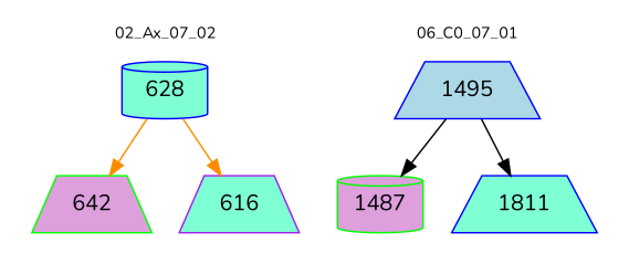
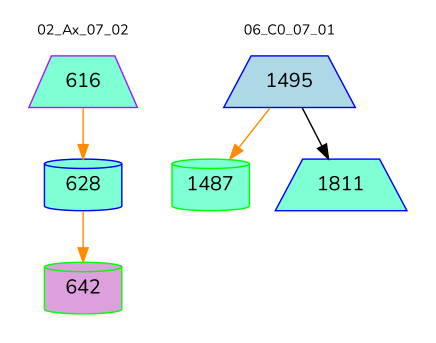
  digraph {
    fontname=Nunito
    node [color=blue fillcolor=aquamarine fontname=Nunito shape=cylinder style=filled]
    edge [color=darkorange fontname=Nunito]
    n1 [label=628]
-   n2 [color=green fillcolor=plum label=642 shape=trapezium]
+   n2 [color=green fillcolor=plum label=642]
    n3 [color=purple label=616 shape=trapezium]
    n4 [fillcolor=lightblue label=1495 shape=trapezium]
-   n5 [color=green fillcolor=plum label=1487]
+   n5 [color=green label=1487]
    n6 [label=1811 shape=trapezium]
    subgraph cluster_1 {
      color=white
      fontsize=10
      label="02_Ax_07_02"
      n1
      n2
      n3
    }
    subgraph cluster_2 {
      color=white
      fontsize=10
      label="06_C0_07_01"
      n4
      n5
      n6
    }
    n1 -> n2
-   n1 -> n3
-   n4 -> n5 [color=black]
+   n3 -> n1
+   n4 -> n5
    n4 -> n6 [color=black]
  }
